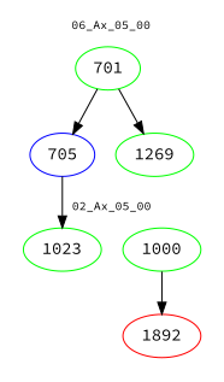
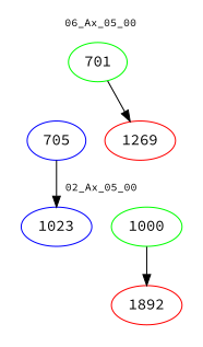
  digraph {
    fontname="Source Code Pro"
    node [color=green fontname="Source Code Pro"]
    edge [color=black fontname="Source Code Pro"]
    n1 [label=1000]
    n2 [color=red label=1892]
-   n3 [label=1023]
+   n3 [color=blue label=1023]
    n4 [label=701]
    n5 [color=blue label=705]
-   n6 [label=1269]
+   n6 [color=red label=1269]
    subgraph cluster_1 {
      color=white
      fontsize=10
      label="02_Ax_05_00"
      n1
      n2
      n3
    }
    subgraph cluster_2 {
      color=white
      fontsize=10
      label="06_Ax_05_00"
      n4
      n5
      n6
    }
    n1 -> n2
-   n4 -> n5
    n4 -> n6
    n5 -> n3
  }
